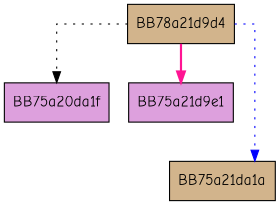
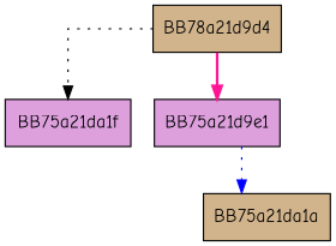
  digraph {
    fontname="Comic Neue"
    splines=ortho
    node [fillcolor=tan fontname="Comic Neue" shape=box style=filled]
    edge [fontname="Comic Neue" style=dotted]
    n1 [label=BB78a21d9d4]
-   BB75a21da1f [fillcolor=plum label=BB75a20da1f]
+   BB75a21da1f [fillcolor=plum]
    BB75a21d9e1 [fillcolor=plum]
    BB75a21da1a
    n1 -> BB75a21da1f [color=black]
    n1 -> BB75a21d9e1 [color=deeppink style=bold]
-   n1 -> BB75a21da1a [color=blue]
+   BB75a21d9e1 -> BB75a21da1a [color=blue]
  }
